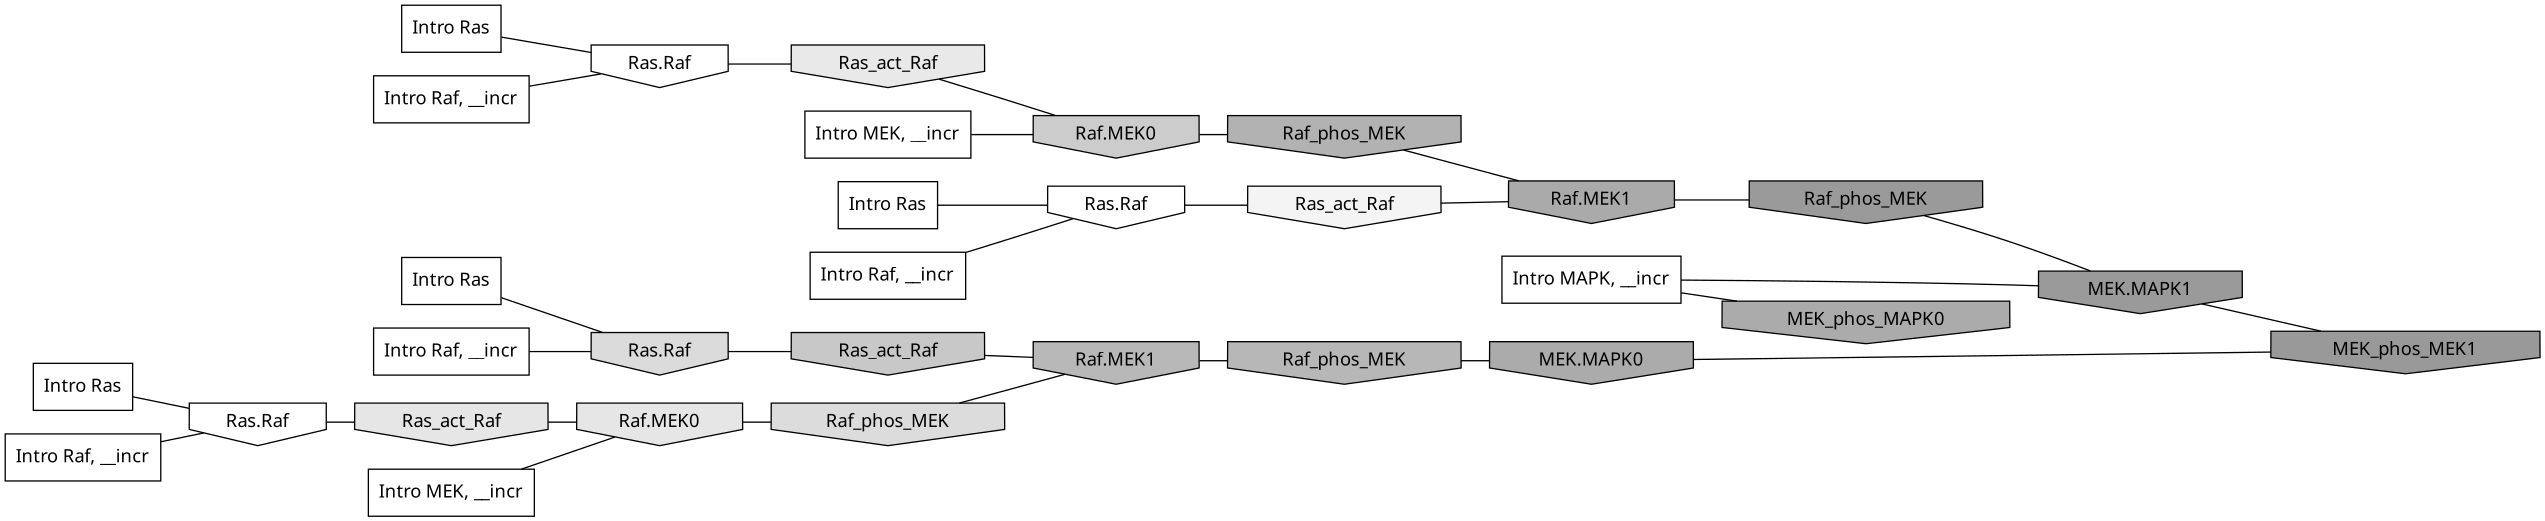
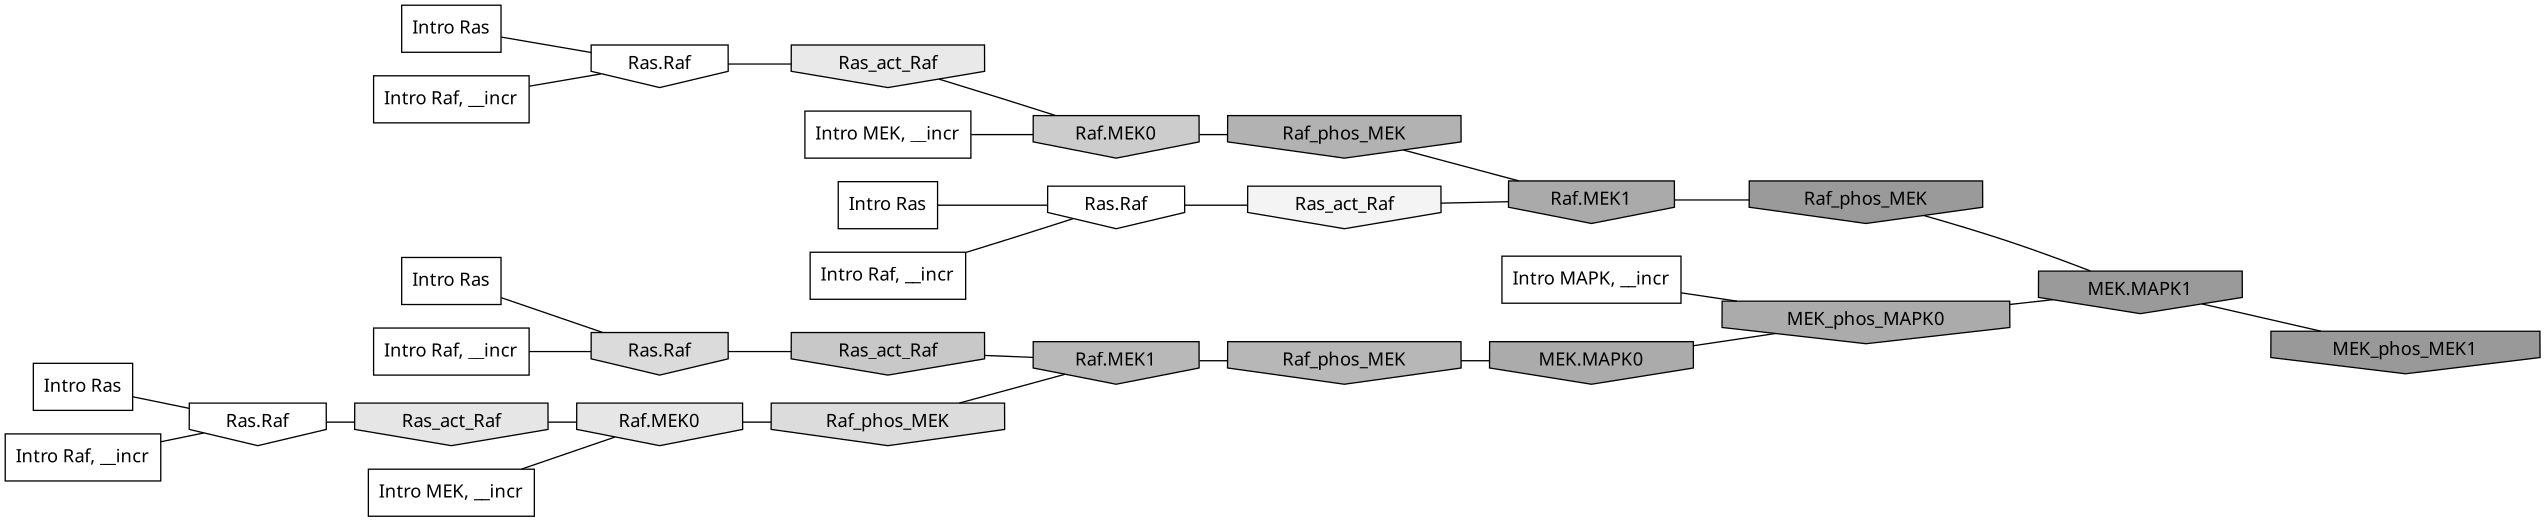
  digraph {
    rankdir=LR
    ranksep=0.30
    node [fillcolor="0.000 0.000 1.000" fontname="CMU Serif" shape=invhouse style=filled]
    edge [color="0.000 0.000 0.000" dir=none fontname="CMU Serif"]
    n1 [label="Intro Ras" shape=rectangle]
    n2 [fillcolor="0.000 0.000 0.858" label="Ras.Raf"]
    n3 [fillcolor="0.000 0.000 0.783" label=Ras_act_Raf]
    n4 [label="Intro Ras" shape=rectangle]
    n5 [label="Ras.Raf"]
    n6 [fillcolor="0.000 0.000 0.901" label=Ras_act_Raf]
    n7 [label="Intro Ras" shape=rectangle]
    n8 [label="Ras.Raf"]
    n9 [fillcolor="0.000 0.000 0.954" label=Ras_act_Raf]
    n10 [label="Intro Ras" shape=rectangle]
    n11 [label="Ras.Raf"]
    n12 [fillcolor="0.000 0.000 0.914" label=Ras_act_Raf]
    n13 [label="Intro Raf, __incr" shape=rectangle]
    n14 [label="Intro Raf, __incr" shape=rectangle]
    n15 [label="Intro Raf, __incr" shape=rectangle]
    n16 [label="Intro Raf, __incr" shape=rectangle]
    n17 [label="Intro MEK, __incr" shape=rectangle]
    n18 [fillcolor="0.000 0.000 0.901" label="Raf.MEK0"]
    n19 [fillcolor="0.000 0.000 0.863" label=Raf_phos_MEK]
    n20 [label="Intro MEK, __incr" shape=rectangle]
    n21 [fillcolor="0.000 0.000 0.797" label="Raf.MEK0"]
    n22 [fillcolor="0.000 0.000 0.699" label=Raf_phos_MEK]
    n23 [label="Intro MAPK, __incr" shape=rectangle]
    n24 [fillcolor="0.000 0.000 0.668" label=MEK_phos_MAPK0]
    n25 [fillcolor="0.000 0.000 0.671" label="MEK.MAPK0"]
    n26 [fillcolor="0.000 0.000 0.667" label="Raf.MEK1"]
    n27 [fillcolor="0.000 0.000 0.604" label=Raf_phos_MEK]
    n28 [fillcolor="0.000 0.000 0.721" label="Raf.MEK1"]
    n29 [fillcolor="0.000 0.000 0.715" label=Raf_phos_MEK]
    n30 [fillcolor="0.000 0.000 0.604" label="MEK.MAPK1"]
    n31 [fillcolor="0.000 0.000 0.600" label=MEK_phos_MEK1]
    n1 -> n2
    n2 -> n3
    n3 -> n28
    n4 -> n5
    n5 -> n6
    n6 -> n18
    n7 -> n8
    n8 -> n9
    n9 -> n26
    n10 -> n11
    n11 -> n12
    n12 -> n21
    n13 -> n2
    n14 -> n11
    n15 -> n5
    n16 -> n8
    n17 -> n18
    n18 -> n19
    n19 -> n28
    n20 -> n21
    n21 -> n22
    n22 -> n26
    n23 -> n24
-   n23 -> n30
-   n25 -> n31
+   n24 -> n30
+   n25 -> n24
    n26 -> n27
    n27 -> n30
    n28 -> n29
    n29 -> n25
    n30 -> n31
  }
